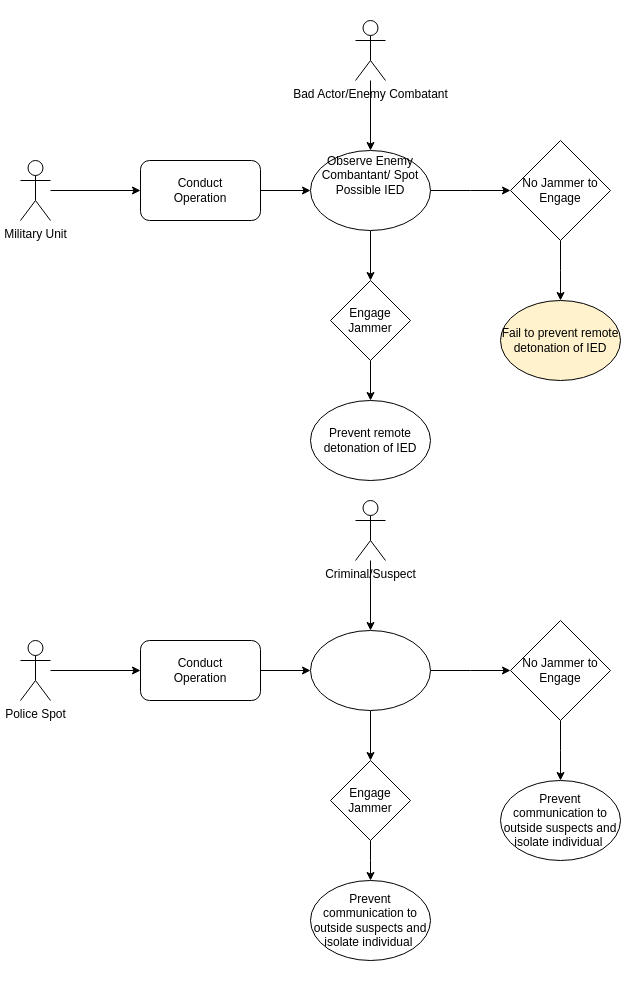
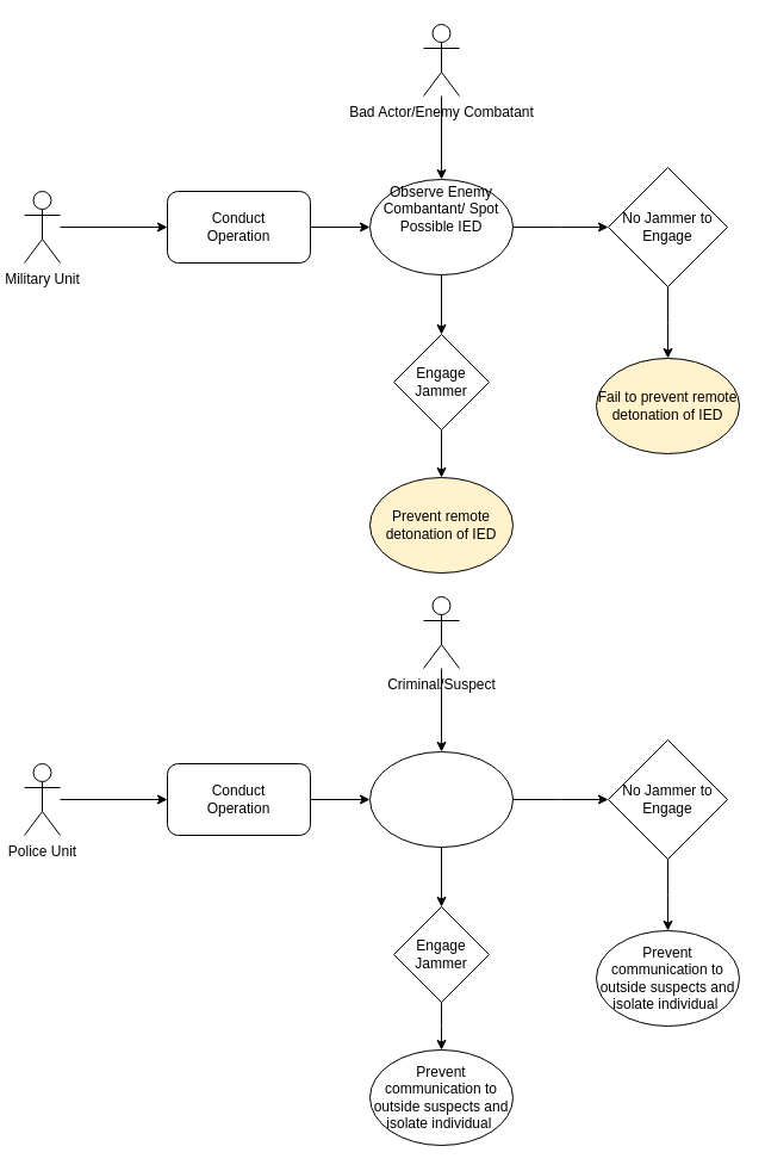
  <mxCell id="0" />
  <mxCell id="1" parent="0" />
  <mxCell id="2" style="edgeStyle=orthogonalEdgeStyle;rounded=0;orthogonalLoop=1;jettySize=auto;html=1;entryX=0;entryY=0.5;entryDx=0;entryDy=0;" edge="1" parent="1" source="3" target="7"><mxGeometry relative="1" as="geometry" /></mxCell>
  <mxCell id="3" value="Military Unit" style="shape=umlActor;verticalLabelPosition=bottom;verticalAlign=top;html=1;outlineConnect=0;" vertex="1" parent="1"><mxGeometry x="20" y="160" width="30" height="60" as="geometry" /></mxCell>
  <mxCell id="4" style="edgeStyle=orthogonalEdgeStyle;rounded=0;orthogonalLoop=1;jettySize=auto;html=1;entryX=0.5;entryY=0;entryDx=0;entryDy=0;" edge="1" parent="1" source="5" target="11"><mxGeometry relative="1" as="geometry" /></mxCell>
  <mxCell id="5" value="Bad Actor/Enemy Combatant" style="shape=umlActor;verticalLabelPosition=bottom;verticalAlign=top;html=1;outlineConnect=0;" vertex="1" parent="1"><mxGeometry x="355" y="20" width="30" height="60" as="geometry" /></mxCell>
  <mxCell id="6" style="edgeStyle=orthogonalEdgeStyle;rounded=0;orthogonalLoop=1;jettySize=auto;html=1;exitX=1;exitY=0.5;exitDx=0;exitDy=0;entryX=0;entryY=0.5;entryDx=0;entryDy=0;" edge="1" parent="1" source="7" target="11"><mxGeometry relative="1" as="geometry" /></mxCell>
  <mxCell id="7" value="" style="rounded=1;whiteSpace=wrap;html=1;" vertex="1" parent="1"><mxGeometry x="140" y="160" width="120" height="60" as="geometry" /></mxCell>
  <mxCell id="8" value="Conduct Operation" style="text;html=1;strokeColor=none;fillColor=none;align=center;verticalAlign=middle;whiteSpace=wrap;rounded=0;" vertex="1" parent="1"><mxGeometry x="170" y="175" width="60" height="30" as="geometry" /></mxCell>
  <mxCell id="9" style="edgeStyle=orthogonalEdgeStyle;rounded=0;orthogonalLoop=1;jettySize=auto;html=1;entryX=0.5;entryY=0;entryDx=0;entryDy=0;" edge="1" parent="1" source="11" target="14"><mxGeometry relative="1" as="geometry" /></mxCell>
  <mxCell id="10" style="edgeStyle=orthogonalEdgeStyle;rounded=0;orthogonalLoop=1;jettySize=auto;html=1;" edge="1" parent="1" source="11"><mxGeometry relative="1" as="geometry"><mxPoint x="510" y="190" as="targetPoint" /></mxGeometry></mxCell>
  <mxCell id="11" value="" style="ellipse;whiteSpace=wrap;html=1;" vertex="1" parent="1"><mxGeometry x="310" y="150" width="120" height="80" as="geometry" /></mxCell>
  <mxCell id="12" value="Observe Enemy Combantant/ Spot Possible IED" style="text;html=1;strokeColor=none;fillColor=none;align=center;verticalAlign=middle;whiteSpace=wrap;rounded=0;" vertex="1" parent="1"><mxGeometry x="315" y="160" width="110" height="30" as="geometry" /></mxCell>
  <mxCell id="13" style="edgeStyle=orthogonalEdgeStyle;rounded=0;orthogonalLoop=1;jettySize=auto;html=1;entryX=0.5;entryY=0;entryDx=0;entryDy=0;" edge="1" parent="1" source="14" target="17"><mxGeometry relative="1" as="geometry" /></mxCell>
  <mxCell id="14" value="Engage Jammer" style="rhombus;whiteSpace=wrap;html=1;" vertex="1" parent="1"><mxGeometry x="330" y="280" width="80" height="80" as="geometry" /></mxCell>
  <mxCell id="15" style="edgeStyle=orthogonalEdgeStyle;rounded=0;orthogonalLoop=1;jettySize=auto;html=1;exitX=0.5;exitY=1;exitDx=0;exitDy=0;" edge="1" parent="1" source="16"><mxGeometry relative="1" as="geometry"><mxPoint x="560" y="300" as="targetPoint" /></mxGeometry></mxCell>
  <mxCell id="16" value="No Jammer to Engage" style="rhombus;whiteSpace=wrap;html=1;" vertex="1" parent="1"><mxGeometry x="510" y="140" width="100" height="100" as="geometry" /></mxCell>
- <mxCell id="17" value="Prevent remote detonation of IED" style="ellipse;whiteSpace=wrap;html=1;" vertex="1" parent="1"><mxGeometry x="310" y="400" width="120" height="80" as="geometry" /></mxCell>
+ <mxCell id="17" value="Prevent remote detonation of IED" style="ellipse;whiteSpace=wrap;html=1;fillColor=#fff2cc;" vertex="1" parent="1"><mxGeometry x="310" y="400" width="120" height="80" as="geometry" /></mxCell>
  <mxCell id="18" value="Fail to prevent remote detonation of IED" style="ellipse;whiteSpace=wrap;html=1;fillColor=#fff2cc;" vertex="1" parent="1"><mxGeometry x="500" y="300" width="120" height="80" as="geometry" /></mxCell>
  <mxCell id="19" style="edgeStyle=orthogonalEdgeStyle;rounded=0;orthogonalLoop=1;jettySize=auto;html=1;entryX=0;entryY=0.5;entryDx=0;entryDy=0;" edge="1" parent="1" source="20" target="24"><mxGeometry relative="1" as="geometry" /></mxCell>
- <mxCell id="20" value="Police Spot" style="shape=umlActor;verticalLabelPosition=bottom;verticalAlign=top;html=1;outlineConnect=0;" vertex="1" parent="1"><mxGeometry x="20" y="640" width="30" height="60" as="geometry" /></mxCell>
+ <mxCell id="20" value="Police Unit" style="shape=umlActor;verticalLabelPosition=bottom;verticalAlign=top;html=1;outlineConnect=0;" vertex="1" parent="1"><mxGeometry x="20" y="640" width="30" height="60" as="geometry" /></mxCell>
  <mxCell id="21" style="edgeStyle=orthogonalEdgeStyle;rounded=0;orthogonalLoop=1;jettySize=auto;html=1;entryX=0.5;entryY=0;entryDx=0;entryDy=0;" edge="1" parent="1" source="22" target="28"><mxGeometry relative="1" as="geometry" /></mxCell>
  <mxCell id="22" value="Criminal/Suspect" style="shape=umlActor;verticalLabelPosition=bottom;verticalAlign=top;html=1;outlineConnect=0;" vertex="1" parent="1"><mxGeometry x="355" y="500" width="30" height="60" as="geometry" /></mxCell>
  <mxCell id="23" style="edgeStyle=orthogonalEdgeStyle;rounded=0;orthogonalLoop=1;jettySize=auto;html=1;exitX=1;exitY=0.5;exitDx=0;exitDy=0;entryX=0;entryY=0.5;entryDx=0;entryDy=0;" edge="1" parent="1" source="24" target="28"><mxGeometry relative="1" as="geometry" /></mxCell>
  <mxCell id="24" value="" style="rounded=1;whiteSpace=wrap;html=1;" vertex="1" parent="1"><mxGeometry x="140" y="640" width="120" height="60" as="geometry" /></mxCell>
  <mxCell id="25" value="Conduct Operation" style="text;html=1;strokeColor=none;fillColor=none;align=center;verticalAlign=middle;whiteSpace=wrap;rounded=0;" vertex="1" parent="1"><mxGeometry x="170" y="655" width="60" height="30" as="geometry" /></mxCell>
  <mxCell id="26" style="edgeStyle=orthogonalEdgeStyle;rounded=0;orthogonalLoop=1;jettySize=auto;html=1;entryX=0.5;entryY=0;entryDx=0;entryDy=0;" edge="1" parent="1" source="28" target="30"><mxGeometry relative="1" as="geometry" /></mxCell>
  <mxCell id="27" style="edgeStyle=orthogonalEdgeStyle;rounded=0;orthogonalLoop=1;jettySize=auto;html=1;" edge="1" parent="1" source="28"><mxGeometry relative="1" as="geometry"><mxPoint x="510" y="670" as="targetPoint" /></mxGeometry></mxCell>
  <mxCell id="28" value="" style="ellipse;whiteSpace=wrap;html=1;" vertex="1" parent="1"><mxGeometry x="310" y="630" width="120" height="80" as="geometry" /></mxCell>
  <mxCell id="29" style="edgeStyle=orthogonalEdgeStyle;rounded=0;orthogonalLoop=1;jettySize=auto;html=1;entryX=0.5;entryY=0;entryDx=0;entryDy=0;" edge="1" parent="1" source="30"><mxGeometry relative="1" as="geometry"><mxPoint x="370" y="880" as="targetPoint" /></mxGeometry></mxCell>
  <mxCell id="30" value="Engage Jammer" style="rhombus;whiteSpace=wrap;html=1;" vertex="1" parent="1"><mxGeometry x="330" y="760" width="80" height="80" as="geometry" /></mxCell>
  <mxCell id="31" style="edgeStyle=orthogonalEdgeStyle;rounded=0;orthogonalLoop=1;jettySize=auto;html=1;exitX=0.5;exitY=1;exitDx=0;exitDy=0;" edge="1" parent="1" source="32"><mxGeometry relative="1" as="geometry"><mxPoint x="560" y="780" as="targetPoint" /></mxGeometry></mxCell>
  <mxCell id="32" value="No Jammer to Engage" style="rhombus;whiteSpace=wrap;html=1;" vertex="1" parent="1"><mxGeometry x="510" y="620" width="100" height="100" as="geometry" /></mxCell>
  <mxCell id="33" value="Prevent communication to outside suspects and isolate individual&amp;nbsp;" style="ellipse;whiteSpace=wrap;html=1;" vertex="1" parent="1"><mxGeometry x="500" y="780" width="120" height="80" as="geometry" /></mxCell>
  <mxCell id="34" value="Prevent communication to outside suspects and isolate individual&amp;nbsp;" style="ellipse;whiteSpace=wrap;html=1;" vertex="1" parent="1"><mxGeometry x="310" y="880" width="120" height="80" as="geometry" /></mxCell>
